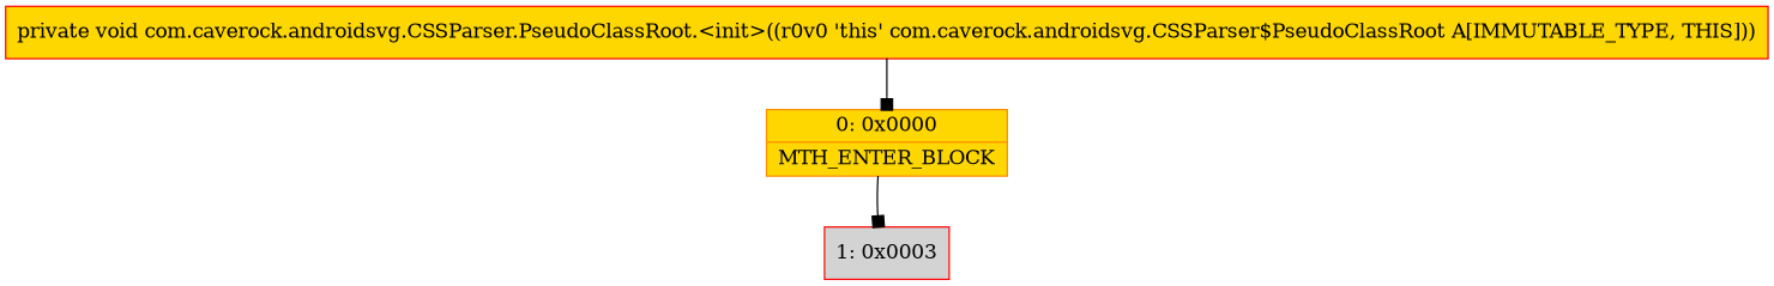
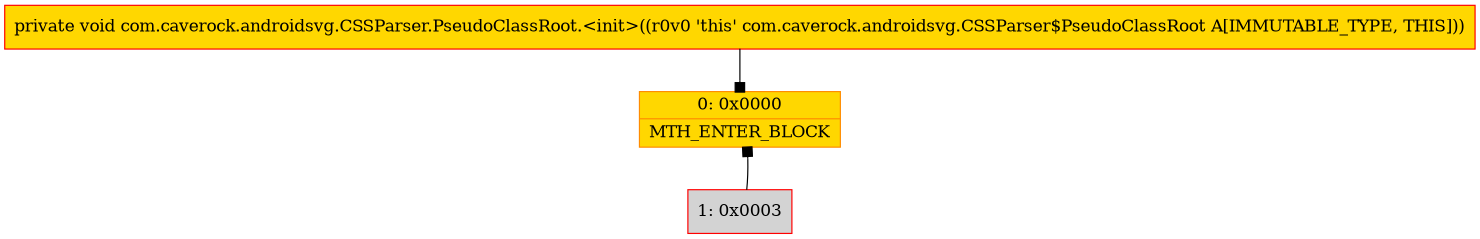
  digraph {
    node [color=red shape=record style=filled fillcolor=gold]
    edge [arrowhead=box]
    n1 [color=darkorange label="{0\:\ 0x0000|MTH_ENTER_BLOCK\l}"]
    n2 [label="{1\:\ 0x0003}" fillcolor=lightgrey]
    n3 [label="{private void com.caverock.androidsvg.CSSParser.PseudoClassRoot.\<init\>((r0v0 'this' com.caverock.androidsvg.CSSParser$PseudoClassRoot A[IMMUTABLE_TYPE, THIS])) }"]
    subgraph cluster_1 {
      label="R(0)"
    }
-   n1 -> n2
+   n2 -> n1
    n3 -> n1
  }
